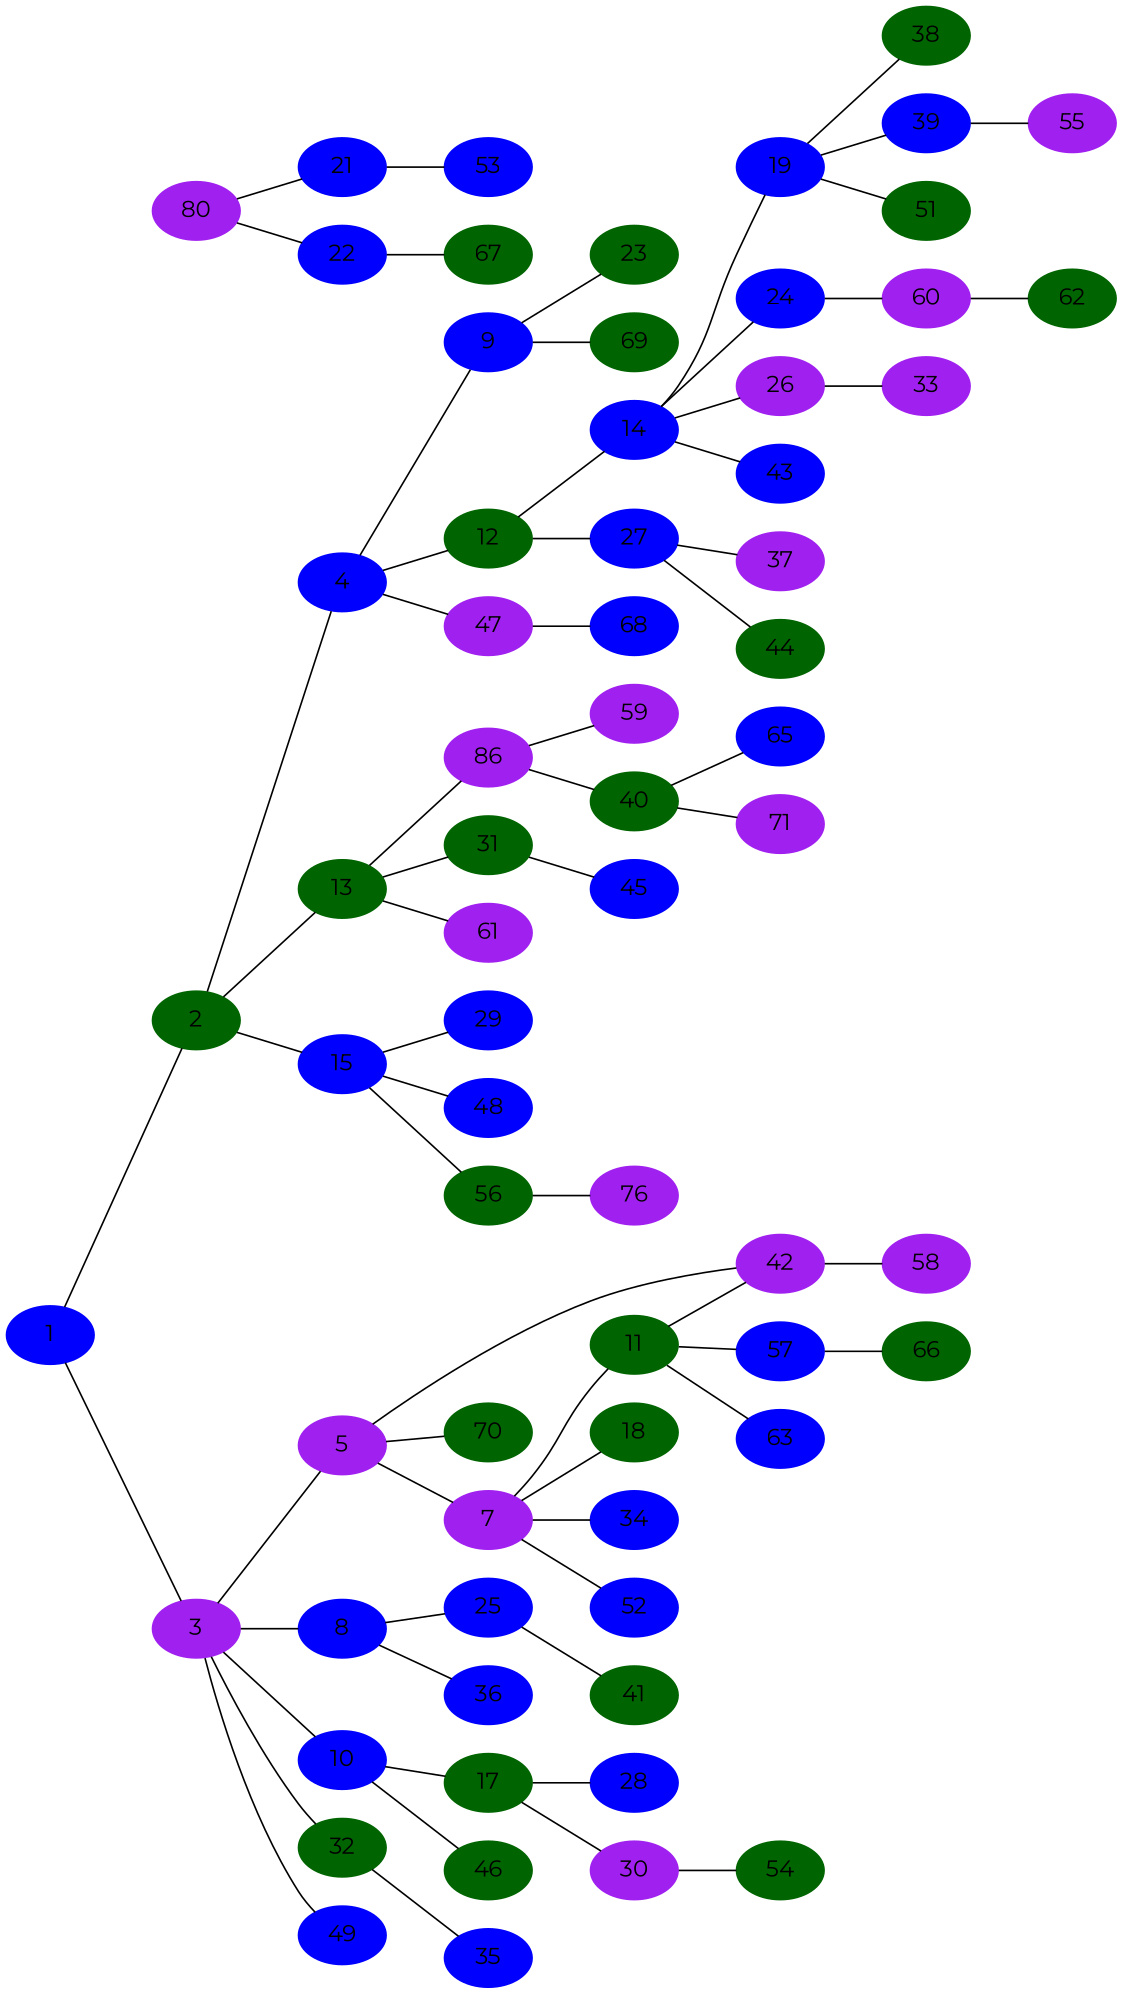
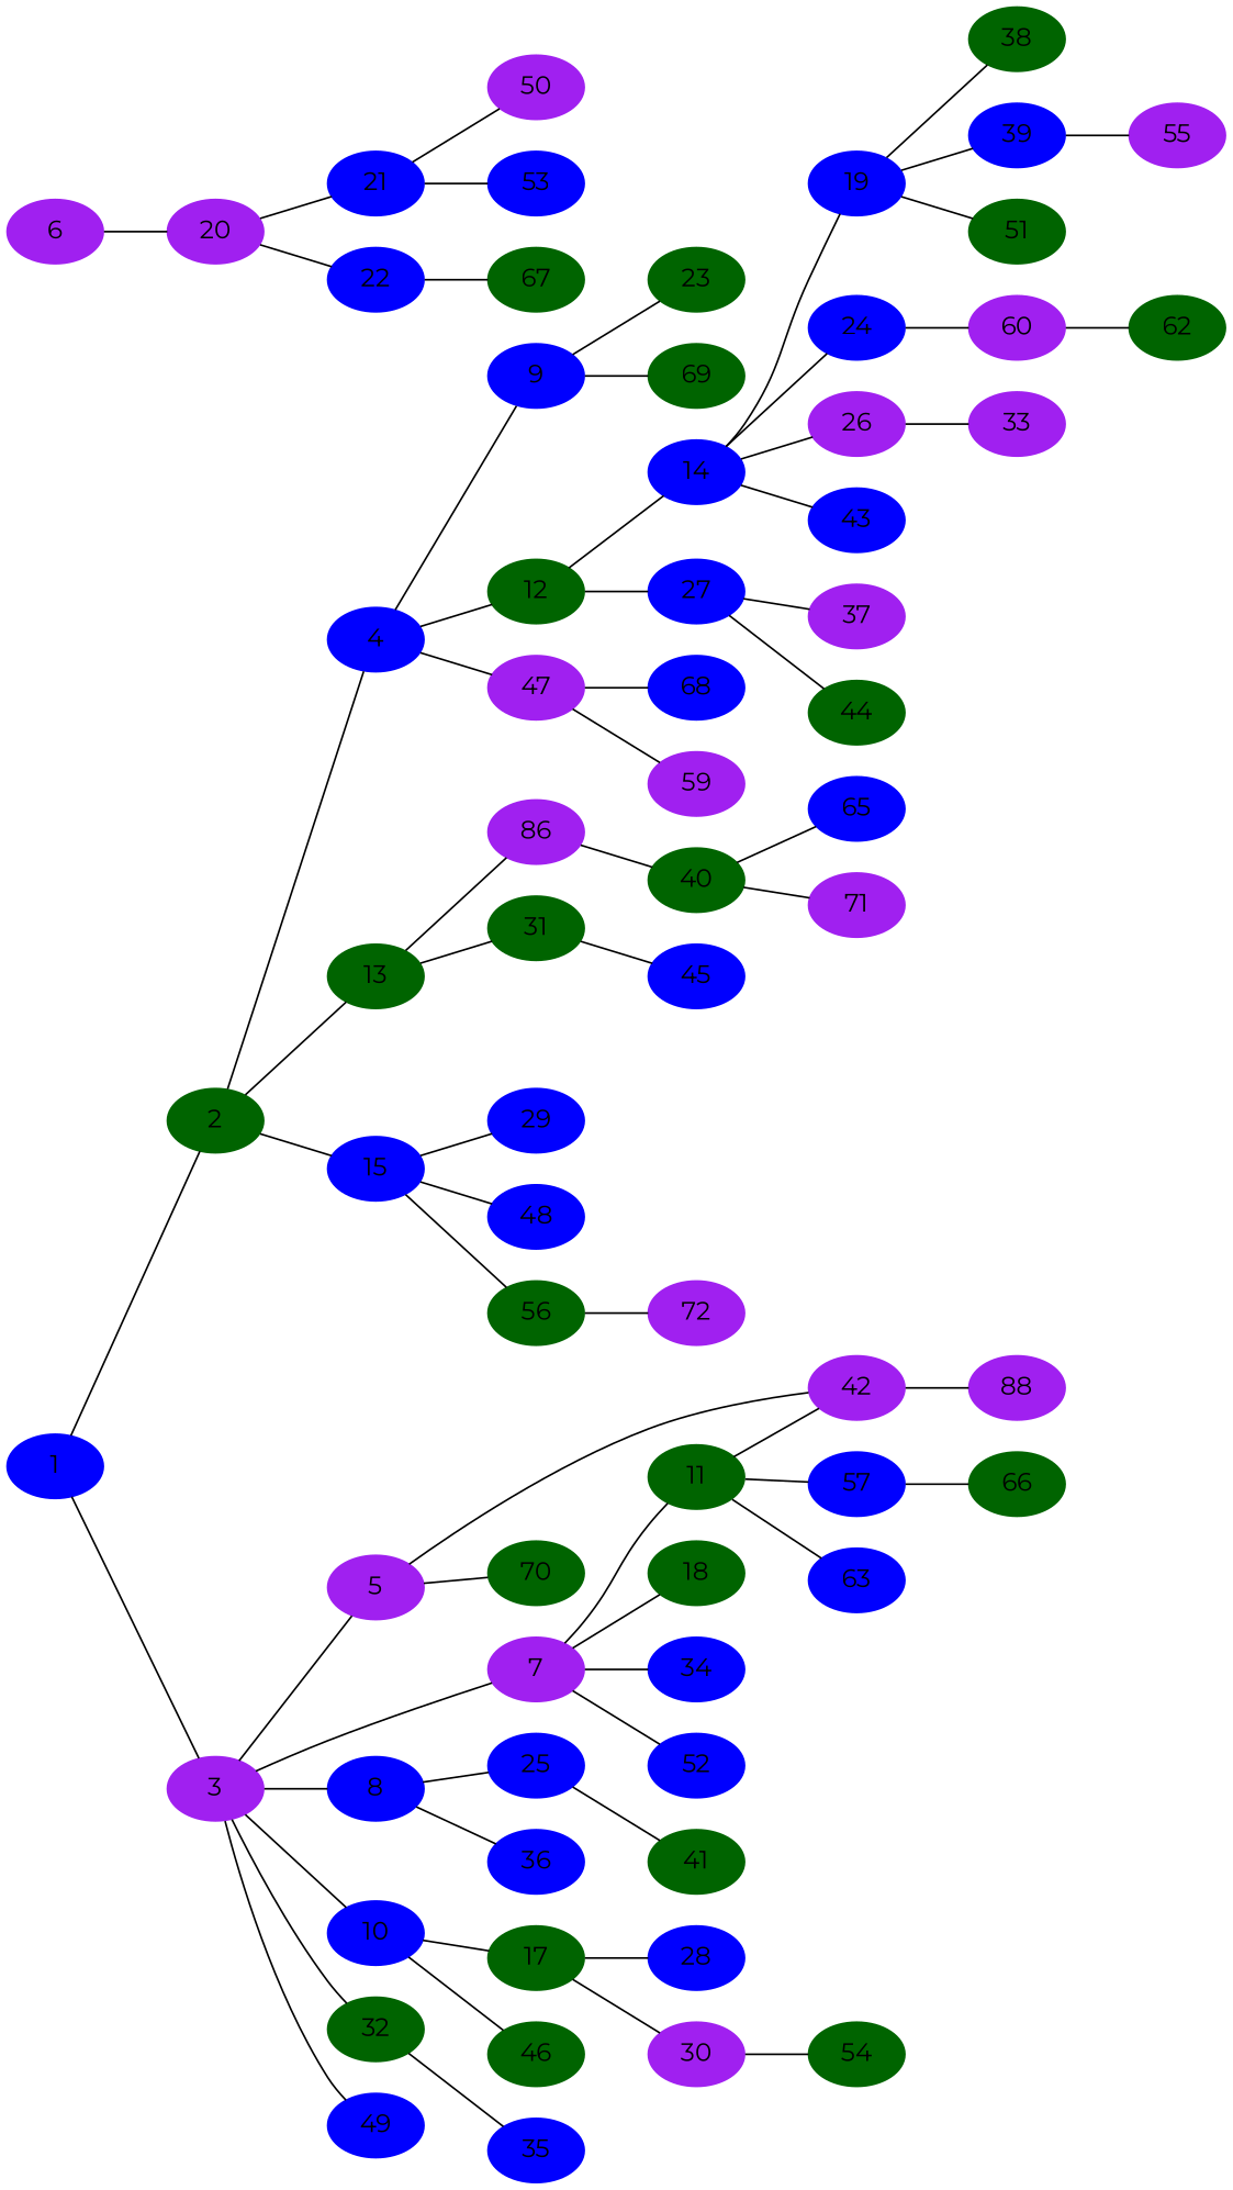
  graph {
    fontname=Montserrat
    rankdir=LR
    node [color=blue fontname=Montserrat style=filled]
    edge [fontname=Montserrat]
    2 [color=darkgreen]
    1
    3 [color=purple]
    4
    13 [color=darkgreen]
    15
    5 [color=purple]
    7 [color=purple]
    8
    10
    32 [color=darkgreen]
    49
    9
    12 [color=darkgreen]
    47 [color=purple]
    n16 [color=purple label=86]
    31 [color=darkgreen]
-   61 [color=purple]
    29
    48
    56 [color=darkgreen]
    70 [color=darkgreen]
    42 [color=purple]
    11 [color=darkgreen]
    18 [color=darkgreen]
    34
    52
    25
    36
    17 [color=darkgreen]
    46 [color=darkgreen]
    35
    23 [color=darkgreen]
    69 [color=darkgreen]
    14
    27
    59 [color=purple]
    68
-   20 [color=purple label=80]
+   6 [color=purple]
+   20 [color=purple]
    21
    22
    57
    63
    41 [color=darkgreen]
    28
    30 [color=purple]
-   58 [color=purple]
+   58 [color=purple label=88]
    66 [color=darkgreen]
    19
    24
    26 [color=purple]
    43
    37 [color=purple]
    44 [color=darkgreen]
    40 [color=darkgreen]
    45
    38 [color=darkgreen]
    39
    51 [color=darkgreen]
    60 [color=purple]
    33 [color=purple]
-   72 [color=purple label=76]
+   72 [color=purple]
    65
    71 [color=purple]
    54 [color=darkgreen]
    55 [color=purple]
+   50 [color=purple]
    53
    67 [color=darkgreen]
    62 [color=darkgreen]
    2 -- 4
    2 -- 13
    2 -- 15
    1 -- 2
    1 -- 3
    3 -- 5
-   5 -- 7
+   3 -- 7
    3 -- 8
    3 -- 10
    3 -- 32
    3 -- 49
    4 -- 9
    4 -- 12
    4 -- 47
    13 -- n16
    13 -- 31
-   13 -- 61
    15 -- 29
    15 -- 48
    15 -- 56
    5 -- 70
    5 -- 42
    7 -- 11
    7 -- 18
    7 -- 34
    7 -- 52
    8 -- 25
    8 -- 36
    10 -- 17
    10 -- 46
    32 -- 35
    9 -- 23
    9 -- 69
    12 -- 14
    12 -- 27
-   n16 -- 59
+   47 -- 59
    47 -- 68
    n16 -- 40
    31 -- 45
    56 -- 72
    42 -- 58
    11 -- 42
    11 -- 57
    11 -- 63
    25 -- 41
    17 -- 28
    17 -- 30
    14 -- 19
    14 -- 24
    14 -- 26
    14 -- 43
    27 -- 37
    27 -- 44
+   6 -- 20
    20 -- 21
    20 -- 22
+   21 -- 50
    21 -- 53
    22 -- 67
    57 -- 66
    30 -- 54
    19 -- 38
    19 -- 39
    19 -- 51
    24 -- 60
    26 -- 33
    40 -- 65
    40 -- 71
    39 -- 55
    60 -- 62
  }
